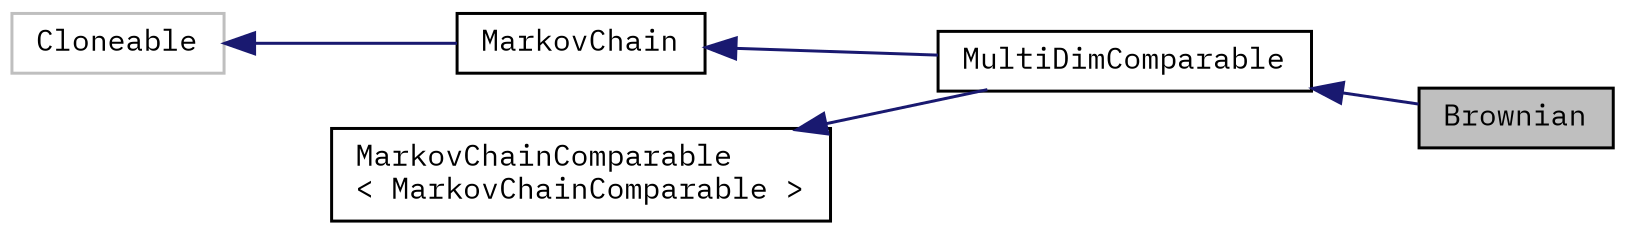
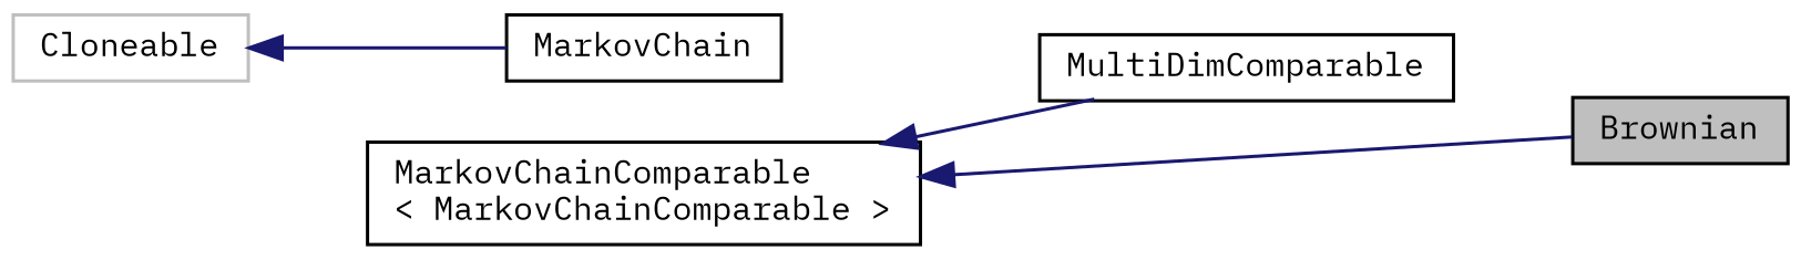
  digraph {
    fontname="IBM Plex Mono"
    rankdir=LR
    node [color=black fontname="IBM Plex Mono" fontsize=10 shape=record]
    edge [color=midnightblue dir=back fontname="IBM Plex Mono" fontsize=10 labelfontname=Helvetica labelfontsize=10 style=solid]
    n1 [fillcolor=grey75 fontcolor=black height=0.2 label=Brownian style=filled width=0.4]
    n2 [height=0.2 label=MultiDimComparable width=0.4]
    n3 [height=0.2 label=MarkovChain width=0.4]
    n4 [color=grey75 height=0.2 label=Cloneable width=0.4]
    n5 [height=0.2 label="MarkovChainComparable\l\< MarkovChainComparable \>" width=0.4]
-   n2 -> n1
-   n3 -> n2
+   n5 -> n1
    n4 -> n3
    n5 -> n2
  }
